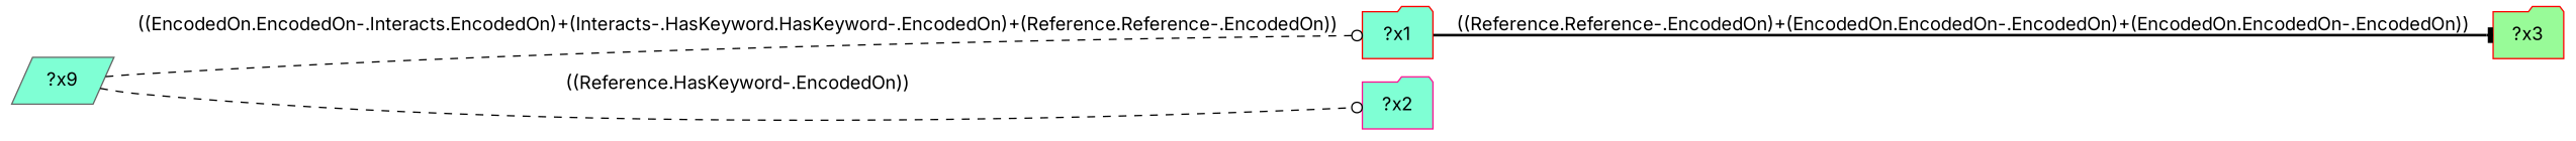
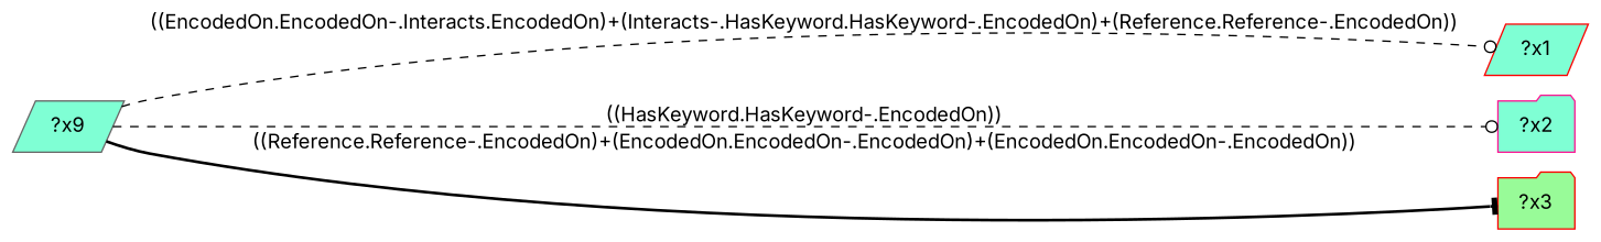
  digraph {
    fontname=Inter
    rankdir=LR
    node [color=red fillcolor=aquamarine fontname=Inter shape=parallelogram style=filled]
    edge [arrowhead=odot fontname=Inter style=dashed]
    n1 [color=gray40 label="?x9"]
-   n2 [label="?x1" shape=folder]
+   n2 [label="?x1"]
    n3 [color=deeppink label="?x2" shape=folder]
    n4 [fillcolor=palegreen label="?x3" shape=folder]
    n1 -> n2 [label="((EncodedOn.EncodedOn-.Interacts.EncodedOn)+(Interacts-.HasKeyword.HasKeyword-.EncodedOn)+(Reference.Reference-.EncodedOn))"]
-   n1 -> n3 [label="((Reference.HasKeyword-.EncodedOn))"]
-   n2 -> n4 [arrowhead=tee label="((Reference.Reference-.EncodedOn)+(EncodedOn.EncodedOn-.EncodedOn)+(EncodedOn.EncodedOn-.EncodedOn))" style=bold]
+   n1 -> n3 [label="((HasKeyword.HasKeyword-.EncodedOn))"]
+   n1 -> n4 [arrowhead=tee label="((Reference.Reference-.EncodedOn)+(EncodedOn.EncodedOn-.EncodedOn)+(EncodedOn.EncodedOn-.EncodedOn))" style=bold]
  }
